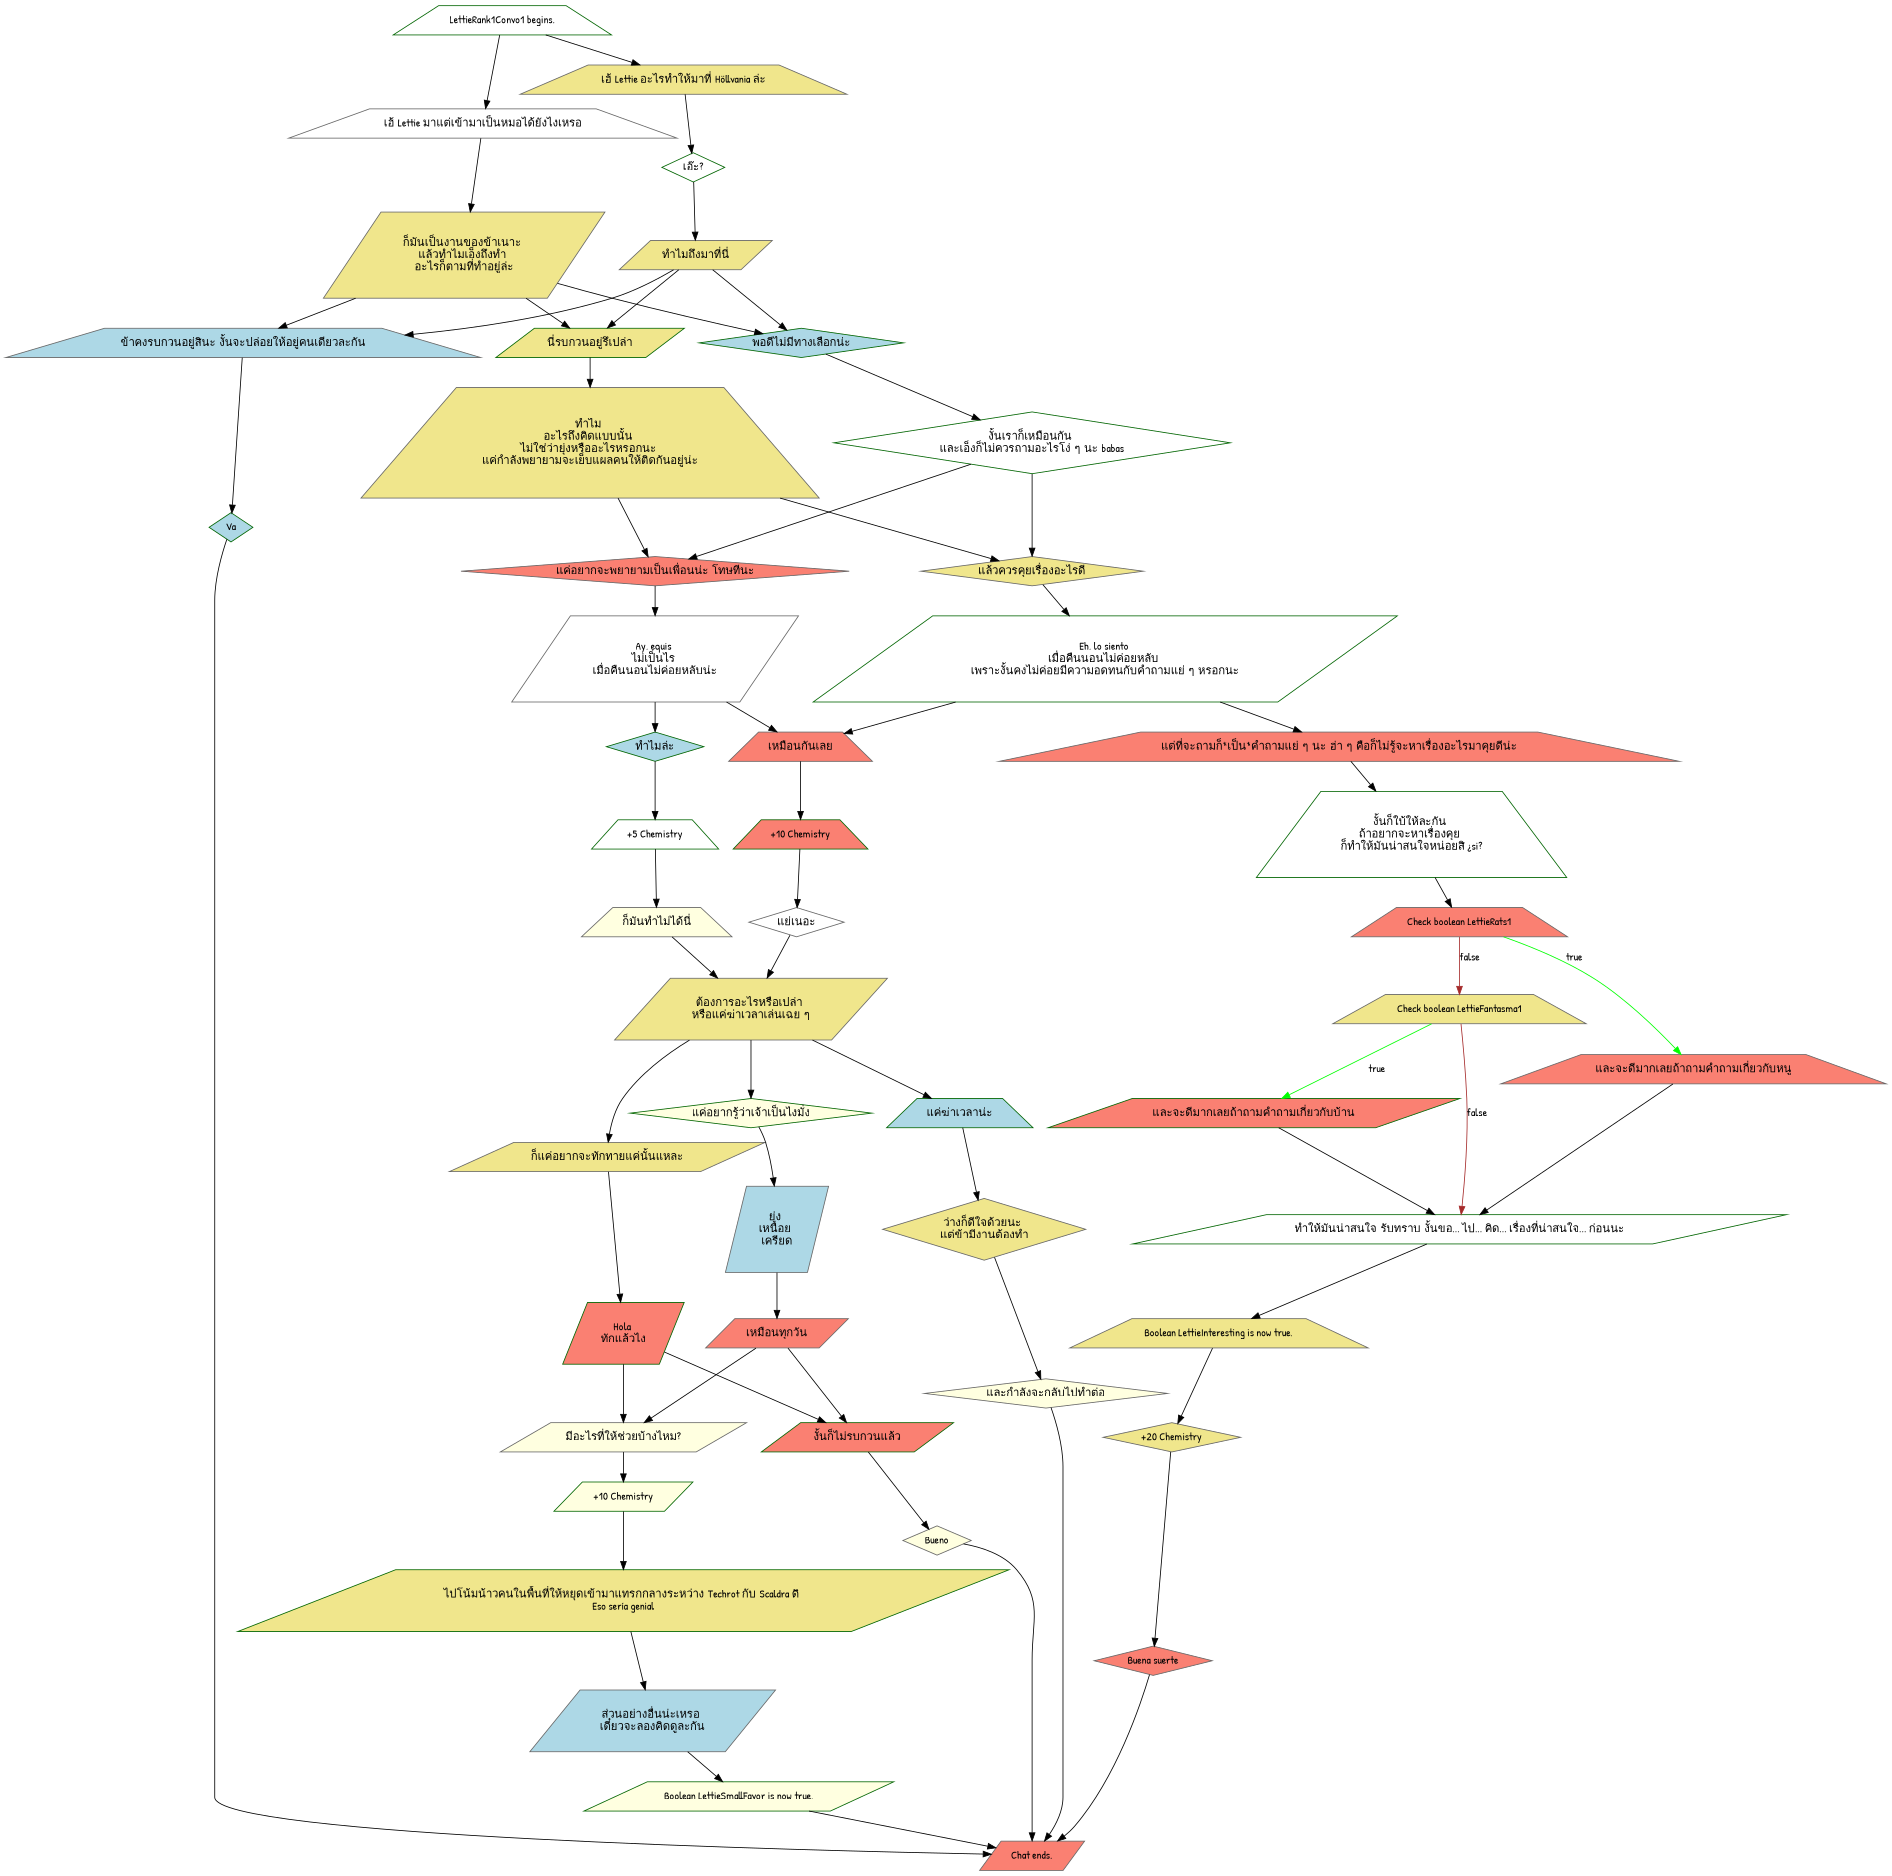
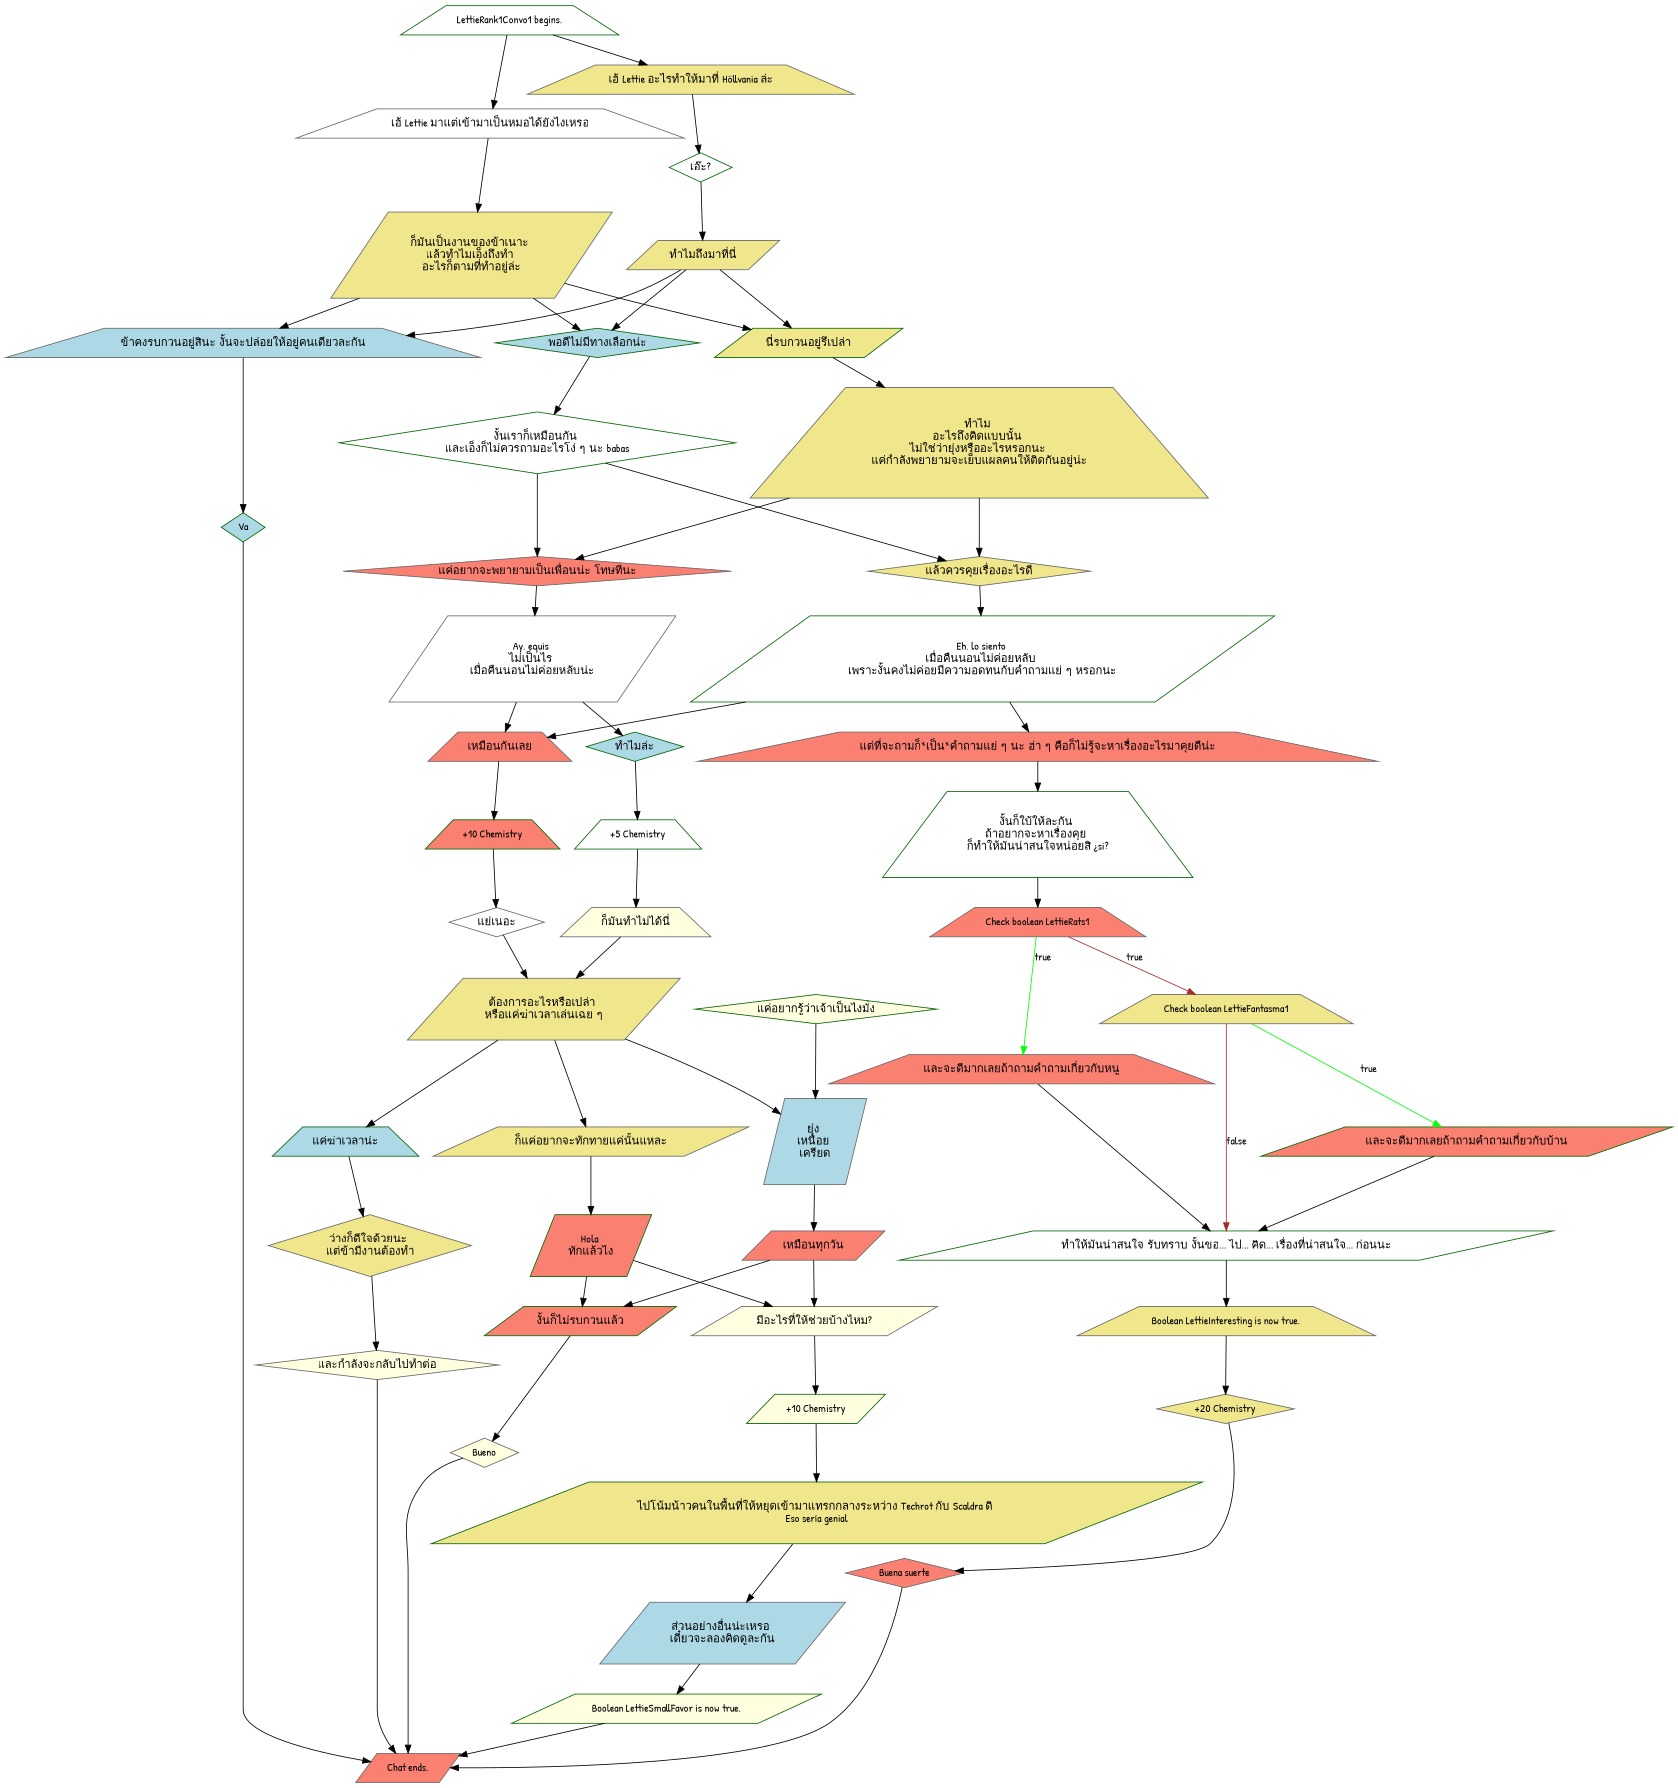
  digraph {
    fontname="Patrick Hand"
    node [color=gray40 fillcolor=khaki fontname="Patrick Hand" shape=parallelogram style=filled]
    edge [fontname="Patrick Hand"]
    "LettieRank1Convo1 begins." [color=darkgreen fillcolor=white shape=trapezium]
    n2 [fillcolor=white label="เฮ้ Lettie มาแต่เข้ามาเป็นหมอได้ยังไงเหรอ" shape=trapezium]
    n3 [label="เฮ้ Lettie อะไรทำให้มาที่ Höllvania ล่ะ" shape=trapezium]
    n4 [label="ก็มันเป็นงานของข้าเนาะ \nแล้วทำไมเอ็งถึงทำ \nอะไรก็ตามที่ทำอยู่ล่ะ"]
    n5 [color=darkgreen fillcolor=white label="เอ๊ะ?" shape=diamond]
    n6 [color=darkgreen fillcolor=lightblue label="พอดีไม่มีทางเลือกน่ะ" shape=diamond]
    n7 [color=darkgreen label="นี่รบกวนอยู่รึเปล่า"]
    n8 [fillcolor=lightblue label="ข้าคงรบกวนอยู่สินะ งั้นจะปล่อยให้อยู่คนเดียวละกัน" shape=trapezium]
    n9 [label="ทำไมถึงมาที่นี่"]
    n10 [color=darkgreen fillcolor=white label="งั้นเราก็เหมือนกัน \nและเอ็งก็ไม่ควรถามอะไรโง่ ๆ นะ babas" shape=diamond]
    n11 [label="ทำไม \nอะไรถึงคิดแบบนั้น \nไม่ใช่ว่ายุ่งหรืออะไรหรอกนะ \nแค่กำลังพยายามจะเย็บแผลคนให้ติดกันอยู่น่ะ" shape=trapezium]
    n12 [color=darkgreen fillcolor=lightblue label=Va shape=diamond]
    n13 [label="แล้วควรคุยเรื่องอะไรดี" shape=diamond]
    n14 [fillcolor=salmon label="แค่อยากจะพยายามเป็นเพื่อนน่ะ โทษทีนะ" shape=diamond]
    "Chat ends." [fillcolor=salmon]
    n16 [color=darkgreen fillcolor=white label="Eh, lo siento \nเมื่อคืนนอนไม่ค่อยหลับ \nเพราะงั้นคงไม่ค่อยมีความอดทนกับคำถามแย่ ๆ หรอกนะ"]
    n17 [fillcolor=white label="Ay, equis \nไม่เป็นไร \nเมื่อคืนนอนไม่ค่อยหลับน่ะ"]
    n18 [fillcolor=salmon label="เหมือนกันเลย" shape=trapezium]
    n19 [fillcolor=salmon label="แต่ที่จะถามก็*เป็น*คำถามแย่ ๆ นะ ฮ่า ๆ คือก็ไม่รู้จะหาเรื่องอะไรมาคุยดีน่ะ" shape=trapezium]
    n20 [color=darkgreen fillcolor=lightblue label="ทำไมล่ะ" shape=diamond]
    n21 [color=darkgreen fillcolor=salmon label="+10 Chemistry" shape=trapezium]
    n22 [color=darkgreen fillcolor=white label="งั้นก็ใบ้ให้ละกัน \nถ้าอยากจะหาเรื่องคุย \nก็ทำให้มันน่าสนใจหน่อยสิ ¿si?" shape=trapezium]
    n23 [color=darkgreen fillcolor=white label="+5 Chemistry" shape=trapezium]
    n24 [fillcolor=white label="แย่เนอะ" shape=diamond]
    n25 [fillcolor=salmon label="Check boolean LettieRats1" shape=trapezium]
    n26 [fillcolor=lightyellow label="ก็มันทำไม่ได้นี่" shape=trapezium]
    n27 [label="ต้องการอะไรหรือเปล่า \nหรือแค่ฆ่าเวลาเล่นเฉย ๆ"]
    n28 [fillcolor=salmon label="และจะดีมากเลยถ้าถามคำถามเกี่ยวกับหนู" shape=trapezium]
    n29 [label="Check boolean LettieFantasma1" shape=trapezium]
    n30 [label="ก็แค่อยากจะทักทายแค่นั้นแหละ"]
    n31 [color=darkgreen fillcolor=lightyellow label="แค่อยากรู้ว่าเจ้าเป็นไงมั่ง" shape=diamond]
    n32 [color=darkgreen fillcolor=lightblue label="แค่ฆ่าเวลาน่ะ" shape=trapezium]
    n33 [color=darkgreen fillcolor=white label="ทำให้มันน่าสนใจ รับทราบ งั้นขอ... ไป... คิด... เรื่องที่น่าสนใจ... ก่อนนะ"]
    n34 [color=darkgreen fillcolor=salmon label="และจะดีมากเลยถ้าถามคำถามเกี่ยวกับบ้าน"]
    n35 [color=darkgreen fillcolor=salmon label="Hola \nทักแล้วไง"]
    n36 [fillcolor=lightblue label="ยุ่ง \nเหนื่อย \nเครียด"]
    n37 [label="ว่างก็ดีใจด้วยนะ \nแต่ข้ามีงานต้องทำ" shape=diamond]
    n38 [label="Boolean LettieInteresting is now true." shape=trapezium]
    n39 [color=darkgreen fillcolor=salmon label="งั้นก็ไม่รบกวนแล้ว"]
    n40 [fillcolor=lightyellow label="มีอะไรที่ให้ช่วยบ้างไหม?"]
    n41 [fillcolor=salmon label="เหมือนทุกวัน"]
    n42 [fillcolor=lightyellow label="และกำลังจะกลับไปทำต่อ" shape=diamond]
    n43 [label="+20 Chemistry" shape=diamond]
    n44 [fillcolor=lightyellow label=Bueno shape=diamond]
    n45 [color=darkgreen fillcolor=lightyellow label="+10 Chemistry"]
    n46 [fillcolor=salmon label="Buena suerte" shape=diamond]
    n47 [color=darkgreen label="ไปโน้มน้าวคนในพื้นที่ให้หยุดเข้ามาแทรกกลางระหว่าง Techrot กับ Scaldra ดิ \nEso sería genial"]
    n48 [fillcolor=lightblue label="ส่วนอย่างอื่นน่ะเหรอ \nเดี๋ยวจะลองคิดดูละกัน"]
    n49 [color=darkgreen fillcolor=lightyellow label="Boolean LettieSmallFavor is now true."]
    "LettieRank1Convo1 begins." -> n2
    "LettieRank1Convo1 begins." -> n3
    n2 -> n4
    n3 -> n5
    n4 -> n6
    n4 -> n7
    n4 -> n8
    n5 -> n9
    n6 -> n10
    n7 -> n11
    n8 -> n12
    n9 -> n6
    n9 -> n7
    n9 -> n8
    n10 -> n13
    n10 -> n14
    n11 -> n13
    n11 -> n14
    n12 -> "Chat ends."
    n13 -> n16
    n14 -> n17
    n16 -> n18
    n16 -> n19
    n17 -> n18
    n17 -> n20
    n18 -> n21
    n19 -> n22
    n20 -> n23
    n21 -> n24
    n22 -> n25
    n23 -> n26
    n24 -> n27
    n25 -> n28 [color=green label=true]
-   n25 -> n29 [color=brown label=false]
+   n25 -> n29 [color=brown label=true]
    n26 -> n27
    n27 -> n30
-   n27 -> n31
+   n27 -> n36
    n27 -> n32
    n28 -> n33
    n29 -> n33 [color=brown label=false]
    n29 -> n34 [color=green label=true]
    n30 -> n35
    n31 -> n36
    n32 -> n37
    n33 -> n38
    n34 -> n33
    n35 -> n39
    n35 -> n40
    n36 -> n41
    n37 -> n42
    n38 -> n43
    n39 -> n44
    n40 -> n45
    n41 -> n39
    n41 -> n40
    n42 -> "Chat ends."
    n43 -> n46
    n44 -> "Chat ends."
    n45 -> n47
    n46 -> "Chat ends."
    n47 -> n48
    n48 -> n49
    n49 -> "Chat ends."
  }
